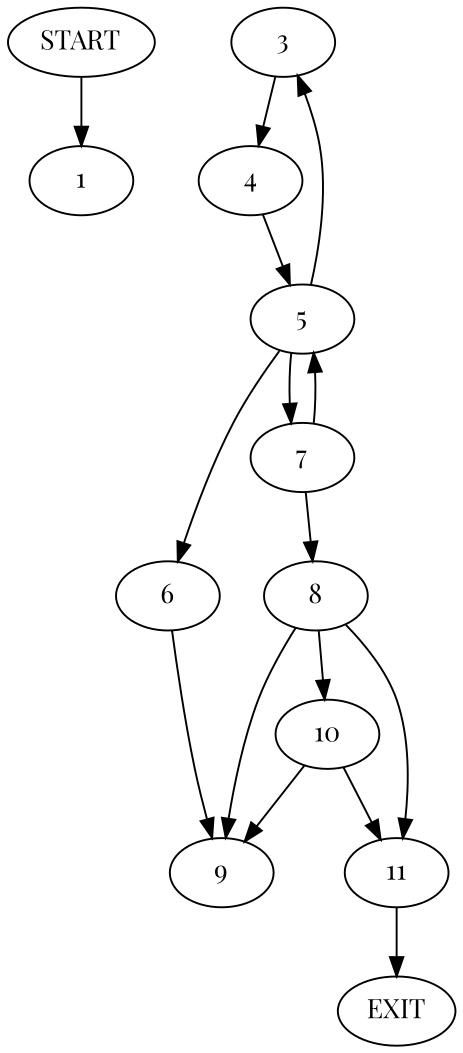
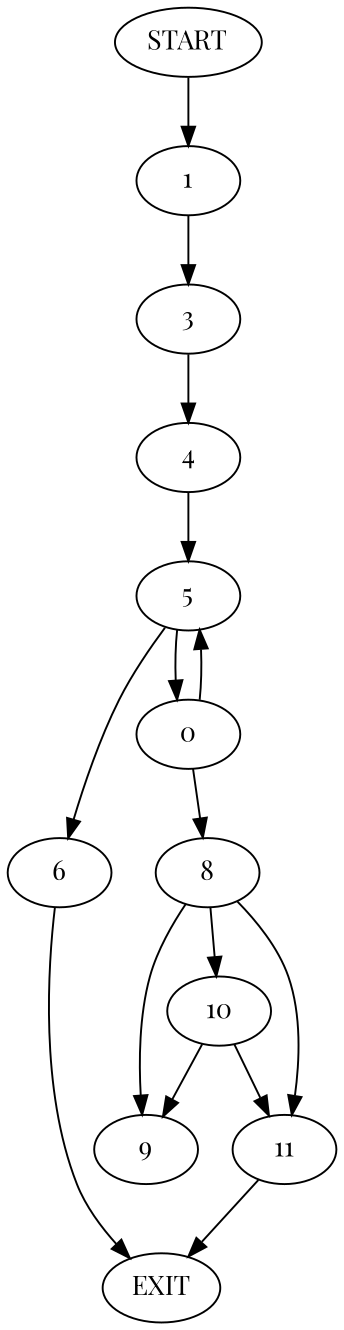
  digraph {
    fontname="Playfair Display"
    node [fontname="Playfair Display"]
    edge [fontname="Playfair Display"]
    n1 [label=START]
    1
    3
    n4 [label=EXIT]
    4
    5
    6
-   7
+   7 [label=0]
    8
    9
    10
    11
    n1 -> 1
-   5 -> 3
+   1 -> 3
    3 -> 4
    4 -> 5
    5 -> 6
    5 -> 7
-   6 -> 9
+   6 -> n4
    7 -> 5
    7 -> 8
    8 -> 9
    8 -> 10
    8 -> 11
    10 -> 9
    10 -> 11
    11 -> n4
  }
